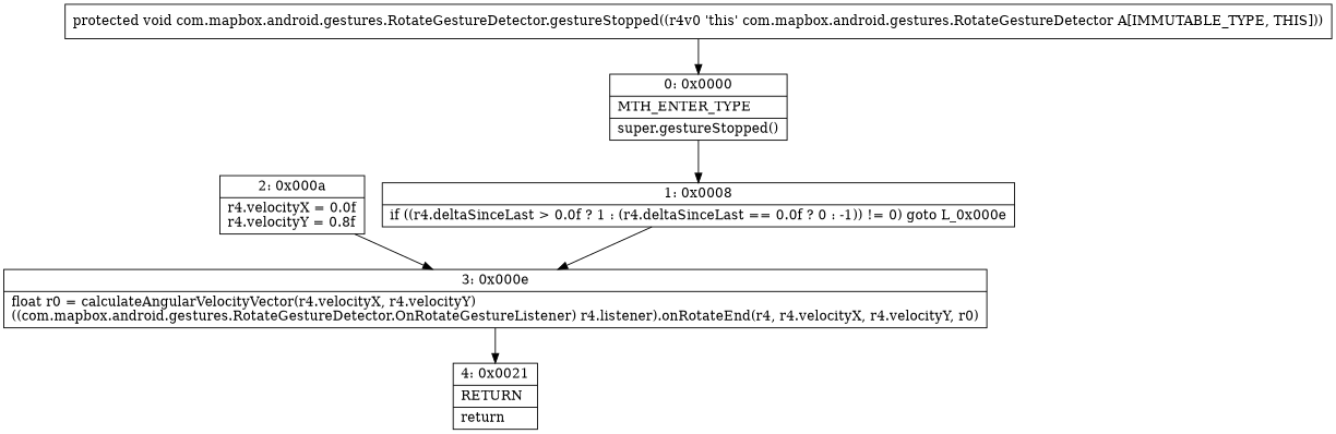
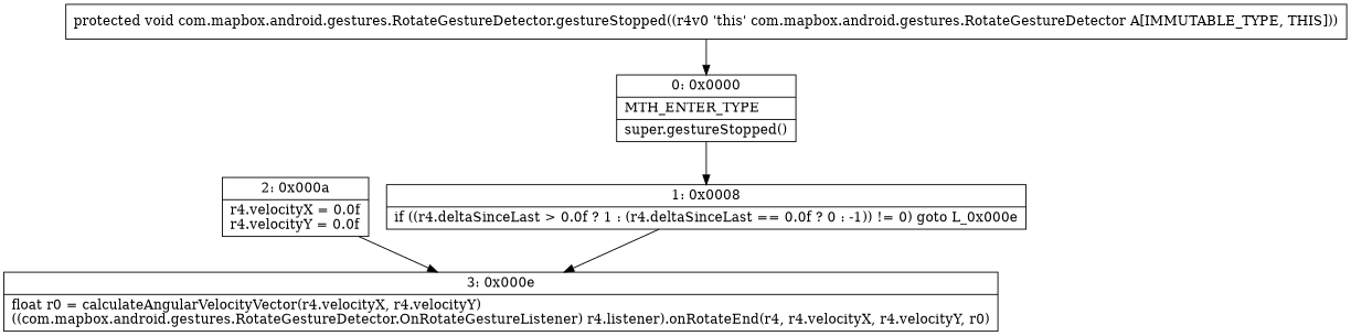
  digraph {
    fontname="DejaVu Serif"
    node [fontname="DejaVu Serif" shape=record]
    edge [fontname="DejaVu Serif"]
    n1 [label="{0\:\ 0x0000|MTH_ENTER_TYPE\l|super.gestureStopped()\l}"]
    n2 [label="{1\:\ 0x0008|if ((r4.deltaSinceLast \> 0.0f ? 1 : (r4.deltaSinceLast == 0.0f ? 0 : \-1)) != 0) goto L_0x000e\l}"]
    n3 [label="{3\:\ 0x000e|float r0 = calculateAngularVelocityVector(r4.velocityX, r4.velocityY)\l((com.mapbox.android.gestures.RotateGestureDetector.OnRotateGestureListener) r4.listener).onRotateEnd(r4, r4.velocityX, r4.velocityY, r0)\l}"]
-   n4 [label="{2\:\ 0x000a|r4.velocityX = 0.0f\lr4.velocityY = 0.8f\l}"]
-   n5 [label="{4\:\ 0x0021|RETURN\l|return\l}"]
+   n4 [label="{2\:\ 0x000a|r4.velocityX = 0.0f\lr4.velocityY = 0.0f\l}"]
    n6 [label="{protected void com.mapbox.android.gestures.RotateGestureDetector.gestureStopped((r4v0 'this' com.mapbox.android.gestures.RotateGestureDetector A[IMMUTABLE_TYPE, THIS])) }"]
    n1 -> n2
    n2 -> n3
-   n3 -> n5
    n4 -> n3
    n6 -> n1
  }
